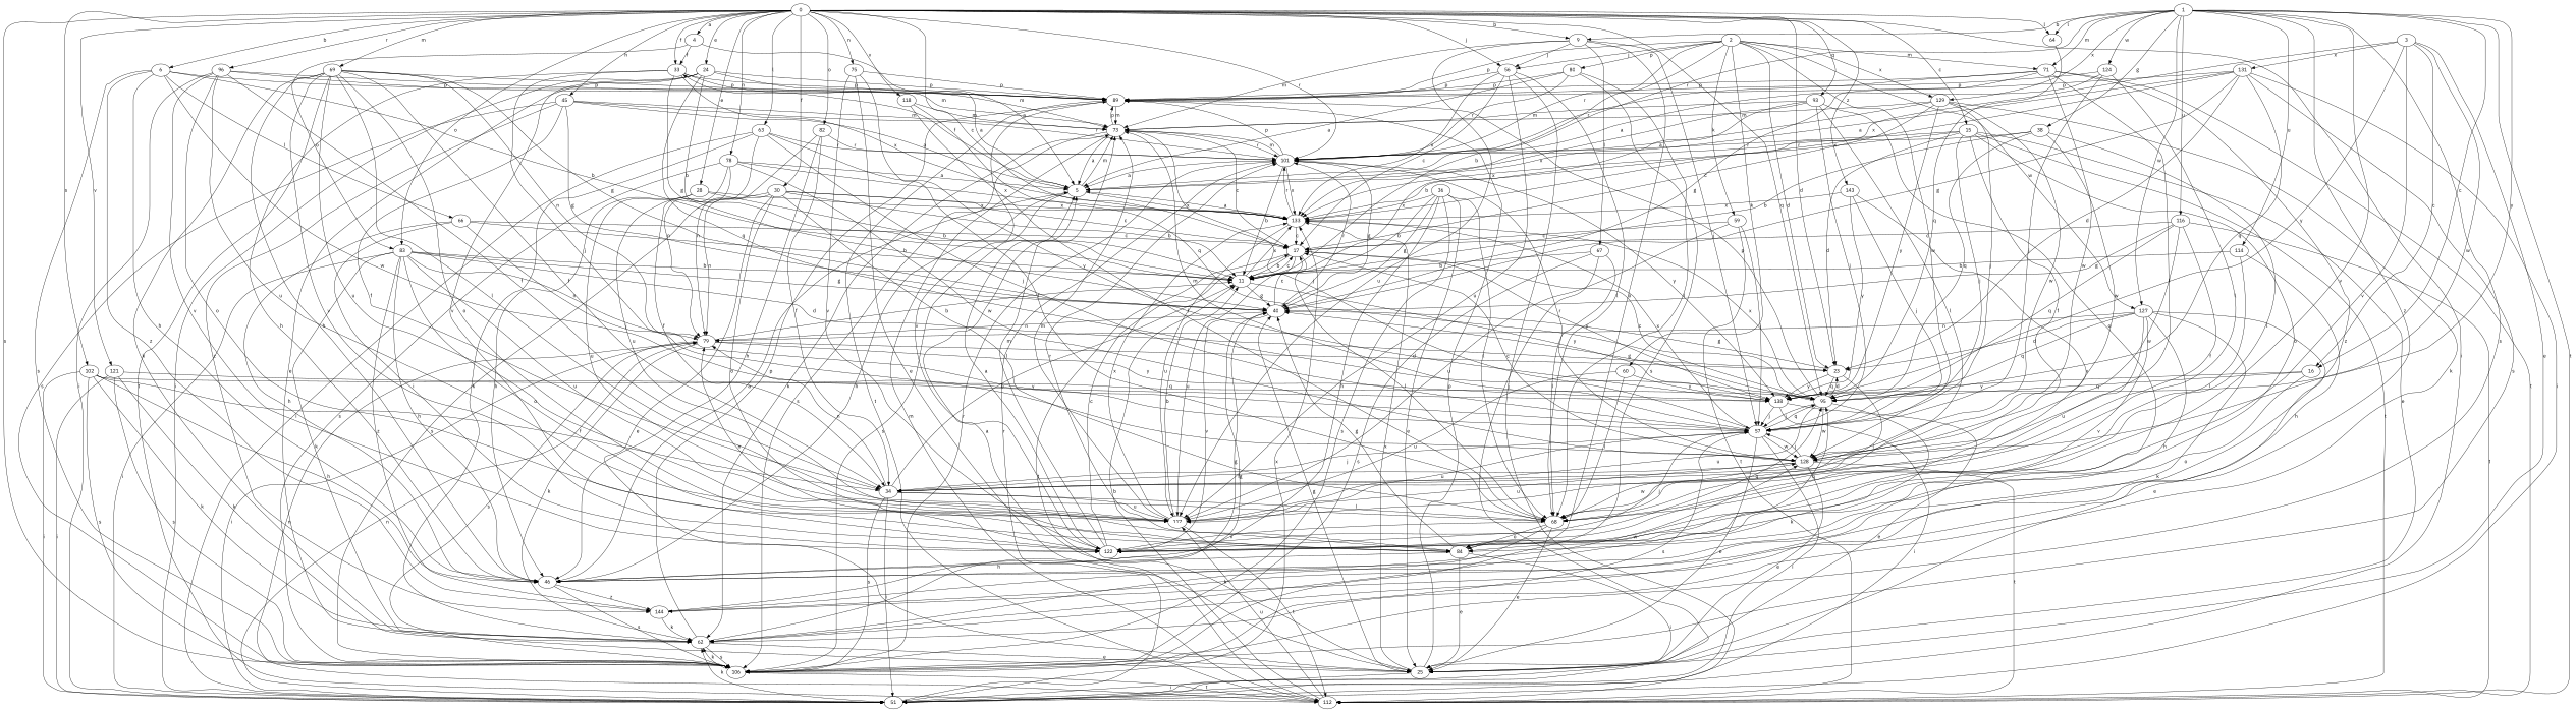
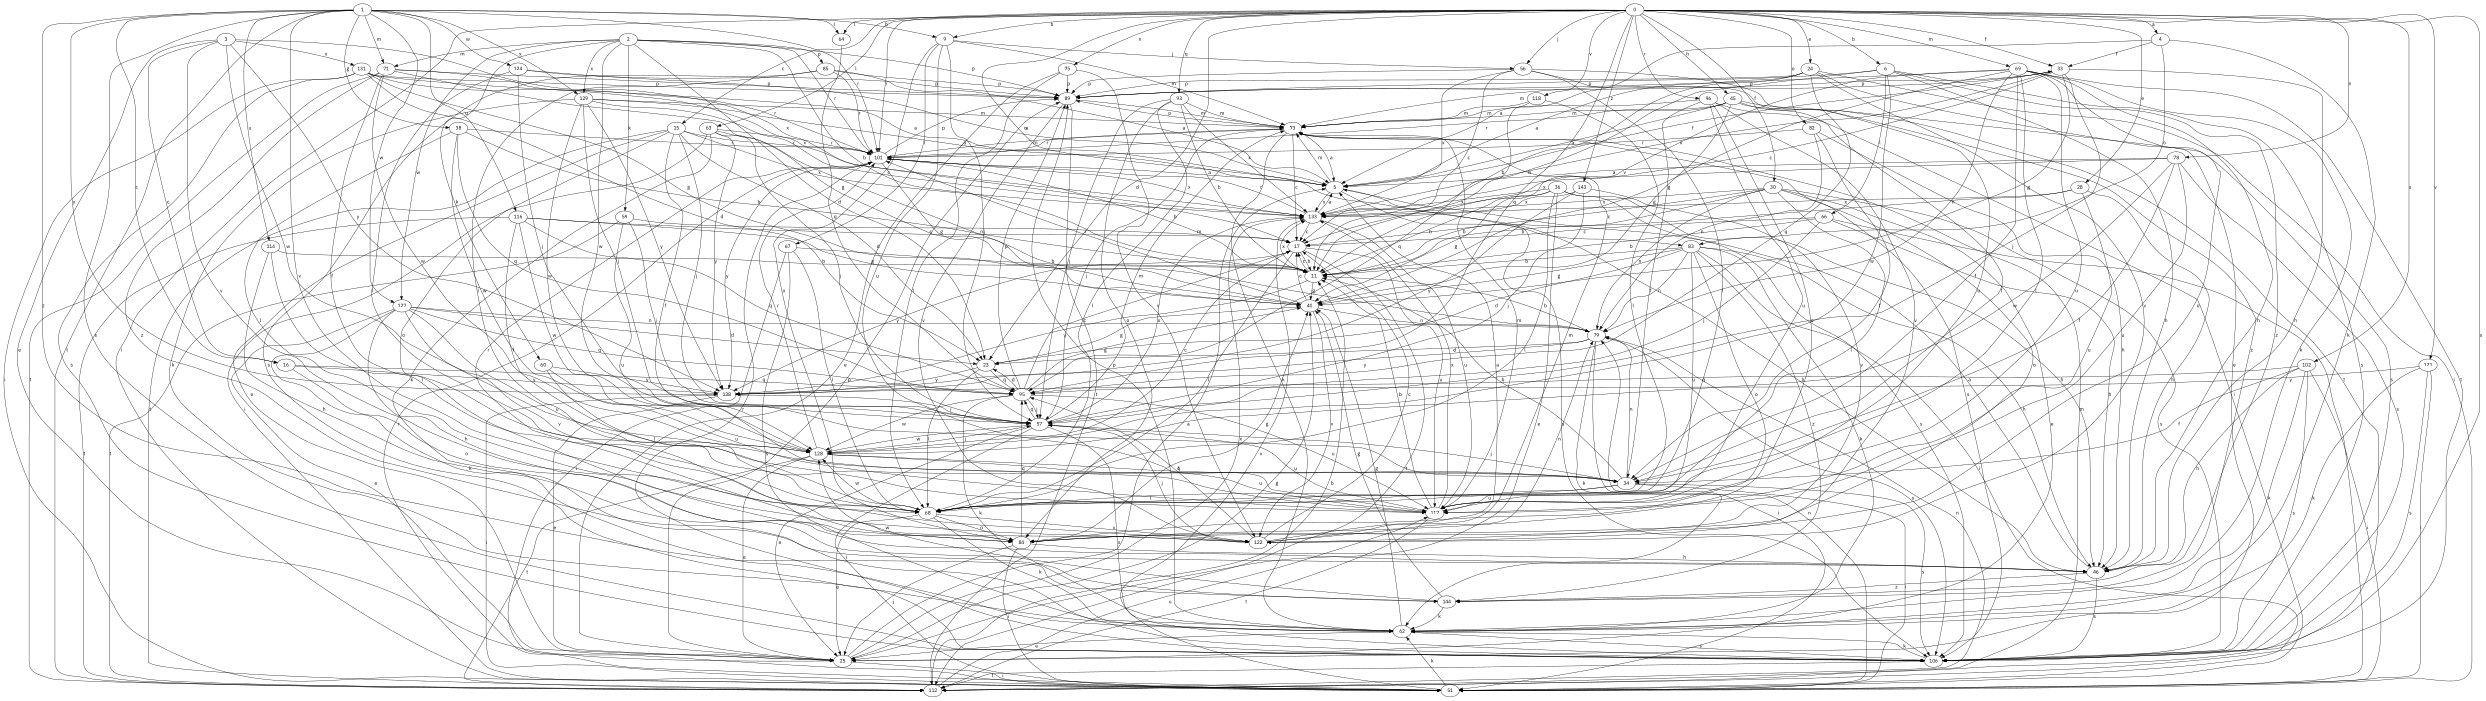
  strict digraph {
    fontname="IBM Plex Sans"
    node [fontname="IBM Plex Sans"]
    edge [fontname="IBM Plex Sans"]
    0
    4
    6
    9
    15
    23
    24
    28
    30
    33
    45
    51
    56
    63
    64
    69
    75
    78
    82
    83
    93
    95
    96
    101
    102
    106
    118
    121
    143
    5
    62
    144
    11
    89
    128
    46
    66
    73
    57
    67
    84
    117
    112
    n44 [label=25]
    133
    34
    138
    40
    68
    122
    17
    79
    1
    16
    38
    71
    114
    116
    124
    127
    129
    36
    2
    59
    60
-   85 [label=80]
+   85
    3
    131
    0 -> 4 [label=a]
    0 -> 6 [label=b]
    0 -> 9 [label=b]
    0 -> 15 [label=c]
    0 -> 23 [label=d]
    0 -> 24 [label=e]
    0 -> 28 [label=e]
    0 -> 30 [label=f]
    0 -> 33 [label=f]
    0 -> 45 [label=h]
    0 -> 51 [label=i]
    0 -> 56 [label=j]
    0 -> 63 [label=l]
    0 -> 64 [label=l]
    0 -> 69 [label=m]
    0 -> 75 [label=n]
    0 -> 78 [label=n]
    0 -> 82 [label=o]
    0 -> 83 [label=o]
    0 -> 93 [label=q]
    0 -> 95 [label=q]
    0 -> 96 [label=r]
    0 -> 101 [label=r]
    0 -> 102 [label=s]
    0 -> 106 [label=s]
    0 -> 118 [label=v]
    0 -> 121 [label=v]
    0 -> 143 [label=z]
    4 -> 33 [label=f]
    4 -> 83 [label=o]
    4 -> 5 [label=a]
+   4 -> 62 [label=k]
    6 -> 106 [label=s]
    6 -> 144 [label=z]
    6 -> 11 [label=b]
    6 -> 89 [label=p]
    6 -> 128 [label=w]
    6 -> 46 [label=h]
    6 -> 66 [label=l]
    9 -> 56 [label=j]
    9 -> 73 [label=m]
    9 -> 57 [label=j]
    9 -> 67 [label=l]
    9 -> 84 [label=o]
    9 -> 117 [label=u]
    15 -> 23 [label=d]
    15 -> 101 [label=r]
    15 -> 57 [label=j]
    15 -> 84 [label=o]
    15 -> 112 [label=t]
    15 -> n44 [label=e]
    15 -> 133 [label=x]
    15 -> 34 [label=f]
    23 -> 95 [label=q]
    23 -> 138 [label=y]
    23 -> 40 [label=g]
    23 -> 68 [label=l]
    24 -> 51 [label=i]
    24 -> 95 [label=q]
    24 -> 5 [label=a]
    24 -> 11 [label=b]
    24 -> 89 [label=p]
    24 -> n44 [label=e]
    24 -> 122 [label=v]
    28 -> 11 [label=b]
    28 -> 46 [label=h]
    28 -> 117 [label=u]
    28 -> 133 [label=x]
    30 -> 106 [label=s]
    30 -> 11 [label=b]
    30 -> 84 [label=o]
    30 -> n44 [label=e]
    30 -> 133 [label=x]
    30 -> 68 [label=l]
    30 -> 17 [label=c]
    30 -> 79 [label=n]
    33 -> 89 [label=p]
    33 -> 46 [label=h]
    33 -> 73 [label=m]
    33 -> 57 [label=j]
    33 -> 133 [label=x]
    33 -> 40 [label=g]
-   0 -> 17 [label=c]
+   33 -> 17 [label=c]
    45 -> 101 [label=r]
    45 -> 106 [label=s]
    45 -> 5 [label=a]
    45 -> 144 [label=z]
    45 -> 73 [label=m]
    45 -> 34 [label=f]
    45 -> 40 [label=g]
    51 -> 101 [label=r]
    51 -> 62 [label=k]
    51 -> 133 [label=x]
    51 -> 79 [label=n]
    56 -> 89 [label=p]
    56 -> 117 [label=u]
-   56 -> 112 [label=j]
+   56 -> 112 [label=t]
    56 -> 133 [label=x]
    56 -> 68 [label=l]
    56 -> 17 [label=c]
    63 -> 51 [label=i]
    63 -> 101 [label=r]
    63 -> 62 [label=k]
    63 -> 57 [label=j]
    63 -> 138 [label=y]
    63 -> 79 [label=n]
    64 -> 95 [label=q]
    69 -> 62 [label=k]
    69 -> 89 [label=p]
    69 -> 46 [label=h]
    69 -> 84 [label=o]
    69 -> 117 [label=u]
    69 -> 112 [label=t]
    69 -> 34 [label=f]
    69 -> 40 [label=g]
    69 -> 68 [label=l]
-   69 -> 122 [label=v]
+   69 -> 11 [label=v]
    69 -> 79 [label=n]
    75 -> 89 [label=p]
    75 -> n44 [label=e]
    75 -> 68 [label=l]
    75 -> 122 [label=v]
    78 -> 106 [label=s]
    78 -> 5 [label=a]
    78 -> 128 [label=w]
    78 -> 117 [label=u]
    78 -> 133 [label=x]
    78 -> 34 [label=f]
    82 -> 101 [label=r]
    82 -> 46 [label=h]
    82 -> 34 [label=f]
    82 -> 79 [label=n]
    83 -> 23 [label=d]
    83 -> 51 [label=i]
    83 -> 62 [label=k]
    83 -> 144 [label=z]
    83 -> 11 [label=b]
    83 -> 46 [label=h]
    83 -> 84 [label=o]
    83 -> 117 [label=u]
    83 -> 40 [label=g]
    83 -> 79 [label=n]
    93 -> 11 [label=b]
    93 -> 73 [label=m]
    93 -> 57 [label=j]
    93 -> 84 [label=o]
    93 -> 133 [label=x]
    93 -> 68 [label=l]
    95 -> 23 [label=d]
    95 -> 62 [label=k]
    95 -> 89 [label=p]
    95 -> 128 [label=w]
    95 -> 57 [label=j]
    95 -> 117 [label=u]
-   95 -> 133 [label=x]
    95 -> 40 [label=g]
    95 -> 17 [label=c]
    96 -> 51 [label=i]
-   96 -> 89 [label=p]
    96 -> 73 [label=m]
    96 -> 84 [label=o]
    96 -> 117 [label=u]
    96 -> 34 [label=f]
    96 -> 122 [label=v]
    101 -> 5 [label=a]
    101 -> 11 [label=b]
    101 -> 89 [label=p]
    101 -> 73 [label=m]
    101 -> 133 [label=x]
    101 -> 138 [label=y]
    101 -> 40 [label=g]
    102 -> 51 [label=i]
    102 -> 95 [label=q]
    102 -> 106 [label=s]
    102 -> 62 [label=k]
    102 -> 46 [label=h]
    102 -> 34 [label=f]
    106 -> 101 [label=r]
    106 -> 62 [label=k]
    106 -> 112 [label=t]
    118 -> 95 [label=q]
    118 -> 73 [label=m]
    118 -> 68 [label=l]
    121 -> 51 [label=i]
    121 -> 106 [label=s]
    121 -> 62 [label=k]
    121 -> 138 [label=y]
    143 -> 57 [label=j]
    143 -> 133 [label=x]
    143 -> 138 [label=y]
    143 -> 122 [label=v]
    5 -> 33 [label=f]
    5 -> 106 [label=s]
    5 -> 46 [label=h]
    5 -> 73 [label=m]
    5 -> 133 [label=x]
    62 -> 106 [label=s]
    62 -> 89 [label=p]
    62 -> n44 [label=e]
    62 -> 40 [label=g]
    144 -> 62 [label=k]
    144 -> 128 [label=w]
    144 -> 40 [label=g]
    11 -> 133 [label=x]
    11 -> 138 [label=y]
    11 -> 40 [label=g]
    11 -> 17 [label=c]
    89 -> 73 [label=m]
    89 -> 112 [label=t]
    89 -> 122 [label=v]
    128 -> 101 [label=r]
    128 -> 57 [label=j]
    128 -> 117 [label=u]
    128 -> 112 [label=t]
    128 -> n44 [label=e]
    128 -> 34 [label=f]
    128 -> 17 [label=c]
    46 -> 106 [label=s]
    46 -> 5 [label=a]
    46 -> 144 [label=z]
-   66 -> 122 [label=i]
+   66 -> 51 [label=i]
    66 -> 11 [label=b]
    66 -> 46 [label=h]
    66 -> 57 [label=j]
    66 -> 17 [label=c]
    73 -> 101 [label=r]
    73 -> 106 [label=s]
    73 -> 5 [label=a]
    73 -> 62 [label=k]
    73 -> 89 [label=p]
    73 -> 57 [label=j]
    73 -> 17 [label=c]
    57 -> 51 [label=i]
    57 -> 95 [label=q]
    57 -> 106 [label=s]
    57 -> 128 [label=w]
    57 -> 73 [label=m]
    57 -> 117 [label=u]
    57 -> n44 [label=e]
    57 -> 133 [label=x]
    67 -> 51 [label=i]
    67 -> 106 [label=s]
    67 -> 11 [label=b]
    67 -> 68 [label=l]
    84 -> 51 [label=i]
    84 -> 95 [label=q]
-   84 -> 101 [label=r]
+   101 -> 84 [label=r]
    84 -> 46 [label=h]
-   84 -> n44 [label=e]
+   84 -> n44 [label=j]
    84 -> 40 [label=g]
    117 -> 11 [label=b]
    117 -> 73 [label=m]
    117 -> 112 [label=t]
    117 -> 133 [label=x]
    112 -> 11 [label=b]
    112 -> 73 [label=m]
    112 -> 117 [label=u]
    112 -> 79 [label=n]
    n44 -> 51 [label=i]
    n44 -> 5 [label=a]
    n44 -> 89 [label=p]
    n44 -> 133 [label=x]
    n44 -> 40 [label=g]
    133 -> 101 [label=r]
    133 -> 5 [label=a]
    133 -> 117 [label=u]
    133 -> 17 [label=c]
    34 -> 51 [label=i]
    34 -> 106 [label=s]
    34 -> 11 [label=b]
    34 -> 57 [label=j]
    34 -> 117 [label=u]
    34 -> 68 [label=l]
    34 -> 79 [label=n]
    138 -> 51 [label=i]
    138 -> 57 [label=j]
    138 -> n44 [label=e]
    40 -> 101 [label=r]
    40 -> 122 [label=v]
    40 -> 17 [label=c]
    40 -> 79 [label=n]
    68 -> 62 [label=k]
    68 -> 128 [label=w]
    68 -> 84 [label=o]
    68 -> n44 [label=e]
    68 -> 122 [label=v]
    122 -> 95 [label=q]
    122 -> 5 [label=a]
    122 -> 73 [label=m]
    122 -> 57 [label=j]
    122 -> 17 [label=c]
    122 -> 79 [label=n]
    17 -> 11 [label=b]
    17 -> 117 [label=u]
    17 -> 112 [label=t]
    17 -> 138 [label=y]
    17 -> 68 [label=l]
    79 -> 23 [label=d]
    79 -> 51 [label=i]
    79 -> 106 [label=s]
    79 -> 62 [label=k]
    79 -> 11 [label=b]
    79 -> 138 [label=y]
    1 -> 9 [label=b]
    1 -> 64 [label=l]
    1 -> 101 [label=r]
    1 -> 106 [label=s]
    1 -> 144 [label=z]
    1 -> 112 [label=t]
    1 -> 138 [label=y]
    1 -> 122 [label=v]
    1 -> 16 [label=c]
    1 -> 38 [label=g]
    1 -> 71 [label=m]
    1 -> 114 [label=u]
    1 -> 116 [label=u]
    1 -> 124 [label=w]
    1 -> 127 [label=w]
    1 -> 129 [label=x]
    16 -> 95 [label=q]
    16 -> 84 [label=o]
    16 -> 138 [label=y]
    38 -> 95 [label=q]
    38 -> 101 [label=r]
    38 -> 11 [label=b]
    38 -> 128 [label=w]
    38 -> 68 [label=l]
    71 -> 101 [label=r]
    71 -> 144 [label=z]
    71 -> 89 [label=p]
    71 -> 128 [label=w]
    71 -> 112 [label=t]
    71 -> 34 [label=f]
    71 -> 40 [label=g]
    114 -> 11 [label=b]
    114 -> 46 [label=h]
    114 -> 68 [label=l]
    116 -> 95 [label=q]
    116 -> 128 [label=w]
    116 -> 112 [label=t]
    116 -> 34 [label=f]
    116 -> 40 [label=g]
    116 -> 17 [label=c]
    124 -> 5 [label=a]
    124 -> 89 [label=p]
    124 -> 57 [label=j]
    124 -> 68 [label=l]
    127 -> 23 [label=d]
    127 -> 95 [label=q]
    127 -> 62 [label=k]
    127 -> 46 [label=h]
    127 -> 117 [label=u]
    127 -> n44 [label=e]
    127 -> 122 [label=v]
    127 -> 79 [label=n]
    129 -> 5 [label=a]
    129 -> 62 [label=k]
    129 -> 128 [label=w]
    129 -> 73 [label=m]
    129 -> 57 [label=j]
    129 -> 138 [label=y]
    129 -> 17 [label=c]
    36 -> 106 [label=s]
    36 -> 11 [label=b]
    36 -> 46 [label=h]
    36 -> n44 [label=e]
    36 -> 133 [label=x]
    36 -> 40 [label=g]
    36 -> 68 [label=l]
    2 -> 23 [label=d]
-   2 -> 56 [label=j]
    2 -> 101 [label=r]
    2 -> 11 [label=b]
    2 -> 89 [label=p]
    2 -> 128 [label=w]
    2 -> 71 [label=m]
    2 -> 127 [label=w]
    2 -> 129 [label=x]
    2 -> 59 [label=k]
    2 -> 60 [label=k]
    2 -> 85 [label=p]
    59 -> 57 [label=j]
    59 -> 117 [label=u]
    59 -> 112 [label=t]
-   59 -> 17 [label=c]
+   59 -> 17 [label=m]
    60 -> 117 [label=u]
    60 -> 138 [label=y]
    60 -> 68 [label=l]
    85 -> 101 [label=r]
    85 -> 106 [label=s]
    85 -> 5 [label=a]
    85 -> 89 [label=p]
    85 -> 68 [label=l]
    3 -> 128 [label=w]
    3 -> n44 [label=e]
    3 -> 133 [label=x]
    3 -> 138 [label=y]
    3 -> 122 [label=v]
    3 -> 16 [label=c]
    3 -> 131 [label=x]
    131 -> 23 [label=d]
    131 -> 51 [label=i]
-   131 -> 95 [label=q]
    131 -> 106 [label=s]
    131 -> 5 [label=a]
    131 -> 89 [label=p]
    131 -> 133 [label=x]
    131 -> 40 [label=g]
  }
